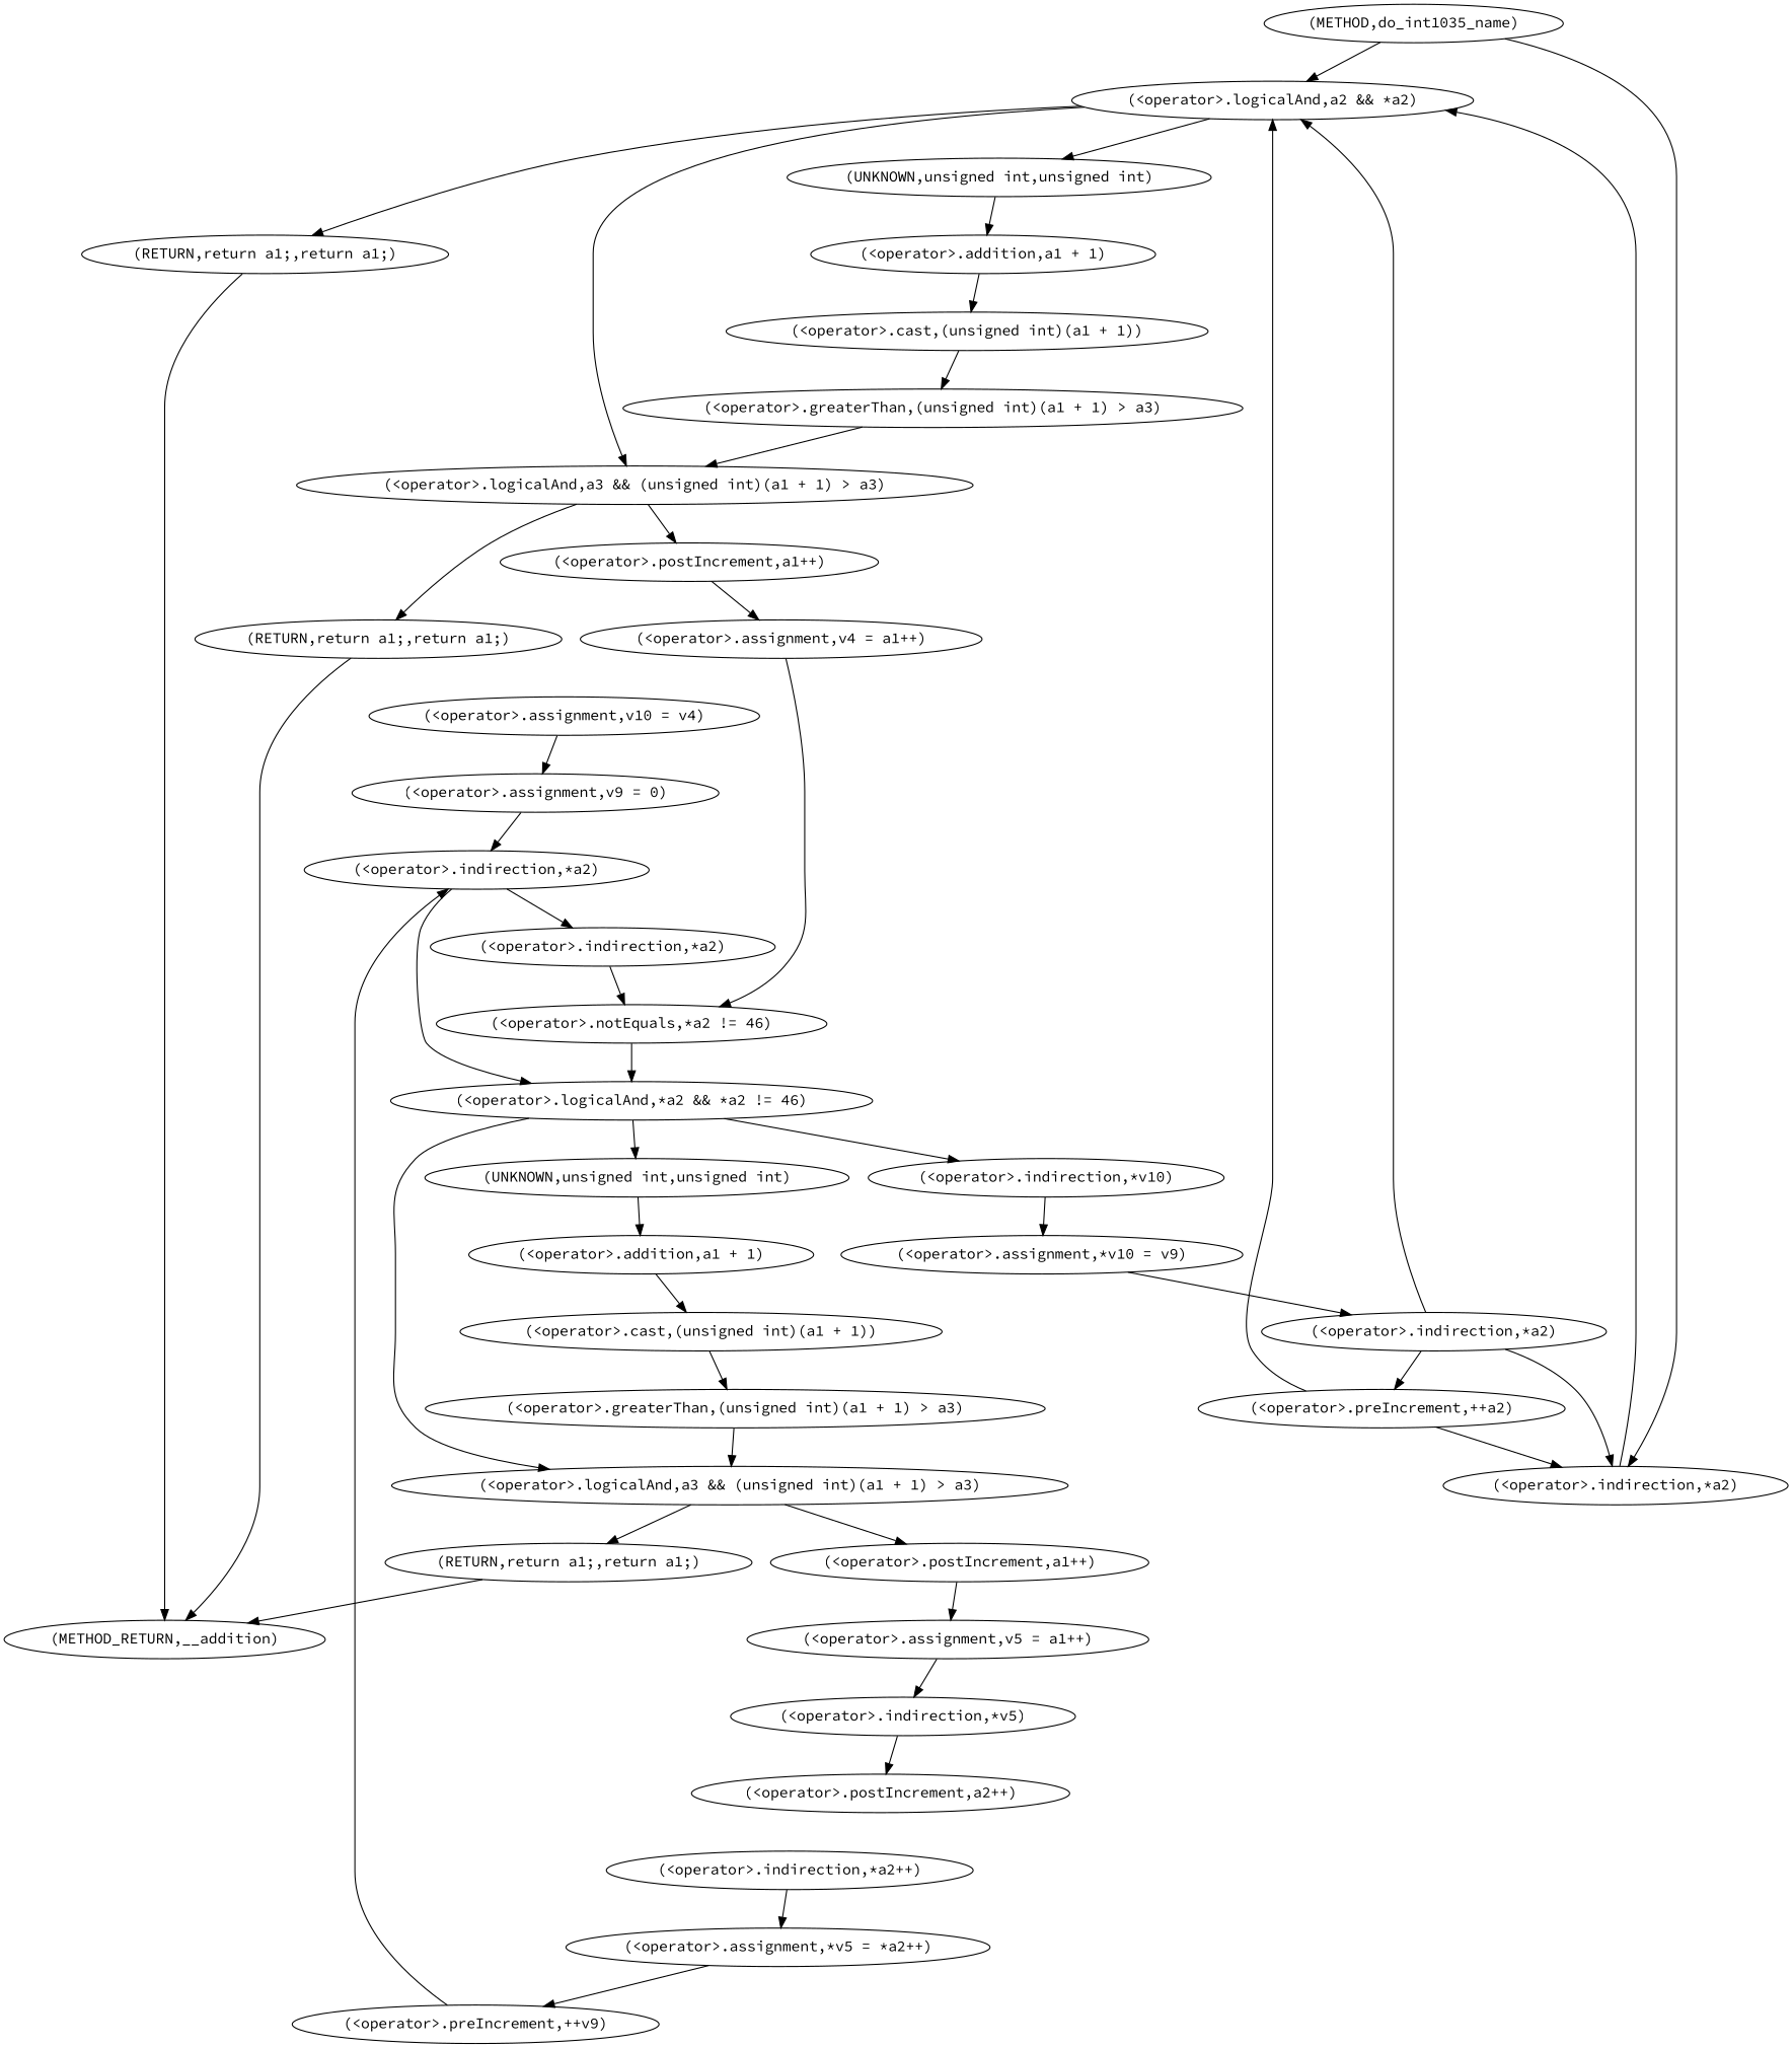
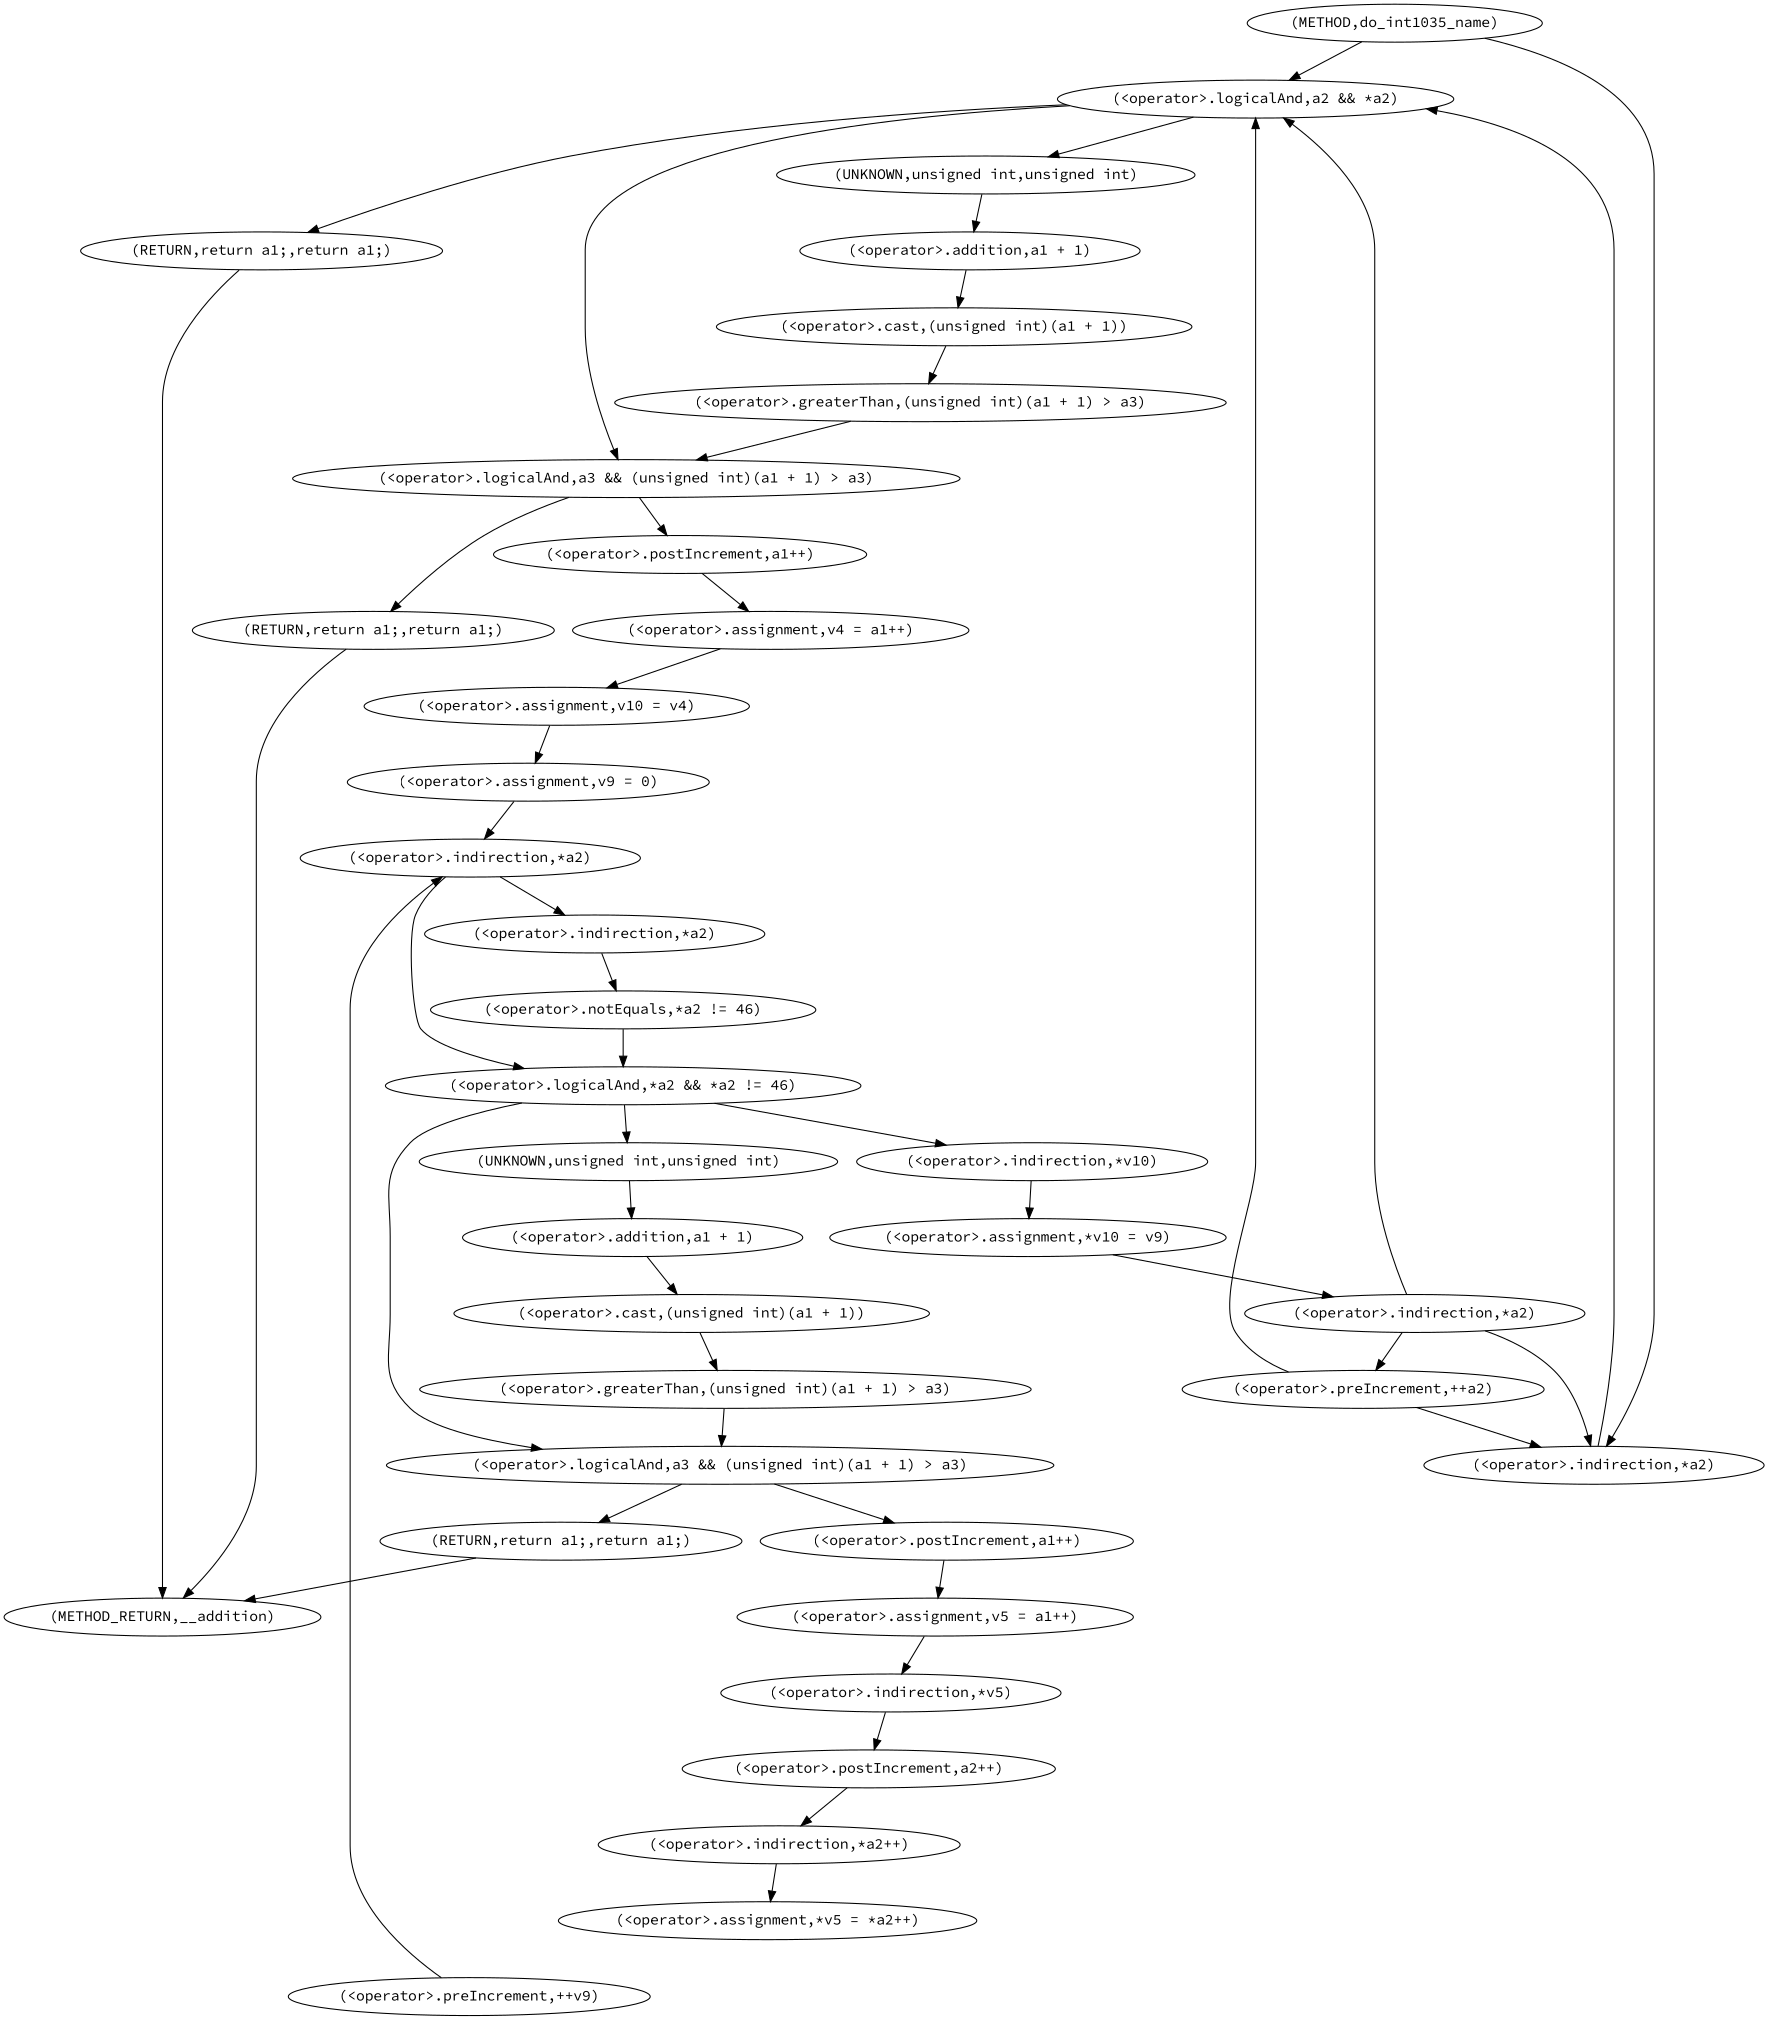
  digraph {
    fontname="Source Code Pro"
    node [fontname="Source Code Pro"]
    edge [fontname="Source Code Pro"]
    n1 [label="(<operator>.logicalAnd,a2 && *a2)"]
    n2 [label="(<operator>.logicalAnd,a3 && (unsigned int)(a1 + 1) > a3)"]
    n3 [label="(UNKNOWN,unsigned int,unsigned int)"]
    n4 [label="(RETURN,return a1;,return a1;)"]
    n5 [label="(RETURN,return a1;,return a1;)"]
    n6 [label="(<operator>.postIncrement,a1++)"]
    n7 [label="(<operator>.addition,a1 + 1)"]
    n8 [label="(METHOD_RETURN,__addition)"]
    n9 [label="(<operator>.indirection,*a2)"]
    n10 [label="(<operator>.assignment,v4 = a1++)"]
    n11 [label="(<operator>.greaterThan,(unsigned int)(a1 + 1) > a3)"]
    n12 [label="(<operator>.cast,(unsigned int)(a1 + 1))"]
    n13 [label="(<operator>.assignment,v10 = v4)"]
    n14 [label="(<operator>.assignment,v9 = 0)"]
    n15 [label="(<operator>.indirection,*a2)"]
    n16 [label="(<operator>.logicalAnd,*a2 && *a2 != 46)"]
    n17 [label="(<operator>.indirection,*a2)"]
    n18 [label="(<operator>.logicalAnd,a3 && (unsigned int)(a1 + 1) > a3)"]
    n19 [label="(UNKNOWN,unsigned int,unsigned int)"]
    n20 [label="(<operator>.indirection,*v10)"]
    n21 [label="(RETURN,return a1;,return a1;)"]
    n22 [label="(<operator>.postIncrement,a1++)"]
    n23 [label="(<operator>.addition,a1 + 1)"]
    n24 [label="(<operator>.assignment,*v10 = v9)"]
    n25 [label="(<operator>.notEquals,*a2 != 46)"]
    n26 [label="(<operator>.assignment,v5 = a1++)"]
    n27 [label="(<operator>.greaterThan,(unsigned int)(a1 + 1) > a3)"]
    n28 [label="(<operator>.cast,(unsigned int)(a1 + 1))"]
    n29 [label="(<operator>.indirection,*v5)"]
    n30 [label="(<operator>.postIncrement,a2++)"]
    n31 [label="(<operator>.assignment,*v5 = *a2++)"]
    n32 [label="(<operator>.preIncrement,++v9)"]
    n33 [label="(<operator>.indirection,*a2++)"]
    n34 [label="(<operator>.indirection,*a2)"]
    n35 [label="(<operator>.preIncrement,++a2)"]
    n36 [label="(METHOD,do_int1035_name)"]
    n1 -> n2
    n1 -> n3
    n1 -> n4
    n2 -> n5
    n2 -> n6
    n3 -> n7
    n4 -> n8
    n5 -> n8
    n6 -> n10
    n7 -> n12
    n9 -> n1
-   n10 -> n25
+   n10 -> n13
    n11 -> n2
    n12 -> n11
    n13 -> n14
    n14 -> n15
    n15 -> n16
    n15 -> n17
    n16 -> n18
    n16 -> n19
    n16 -> n20
    n17 -> n25
    n18 -> n21
    n18 -> n22
    n19 -> n23
    n20 -> n24
    n21 -> n8
    n22 -> n26
    n23 -> n28
    n24 -> n34
    n25 -> n16
    n26 -> n29
    n27 -> n18
    n28 -> n27
    n29 -> n30
-   n31 -> n32
+   n30 -> n33
    n32 -> n15
    n33 -> n31
    n34 -> n1
    n34 -> n9
    n34 -> n35
    n35 -> n1
    n35 -> n9
    n36 -> n1
    n36 -> n9
  }
